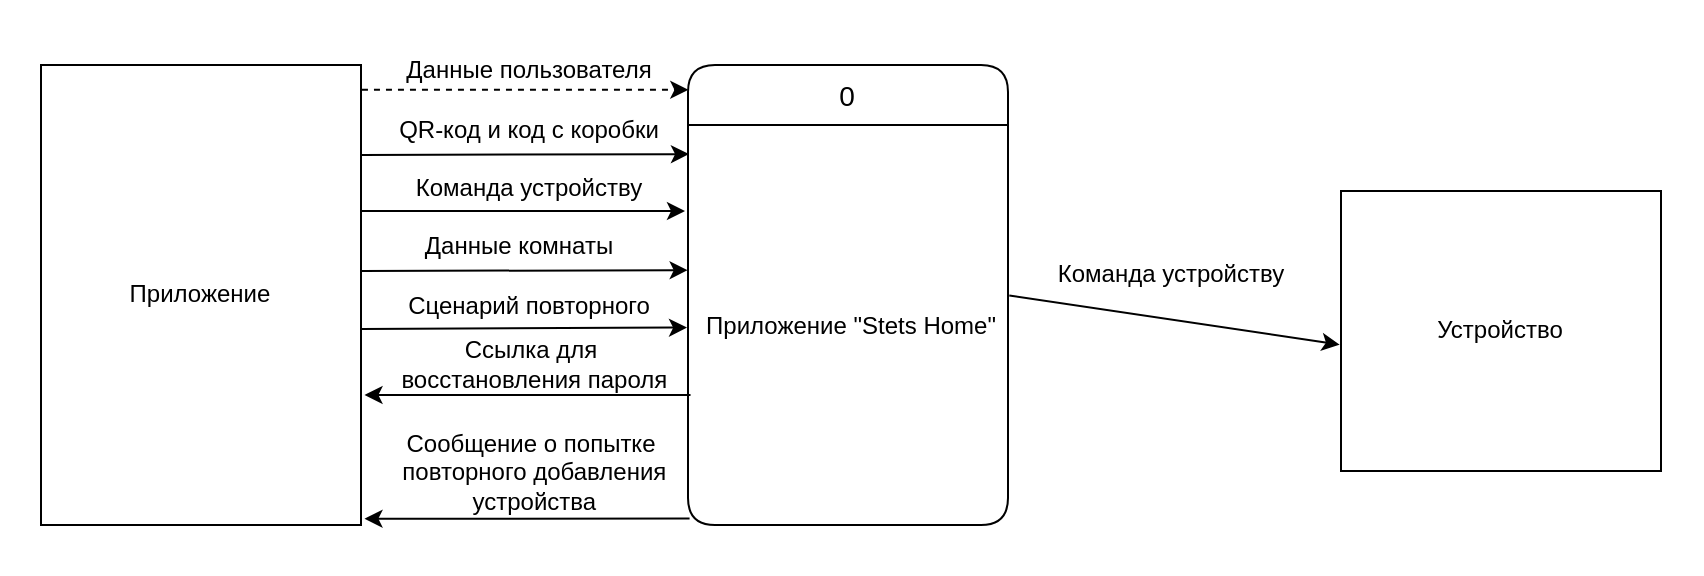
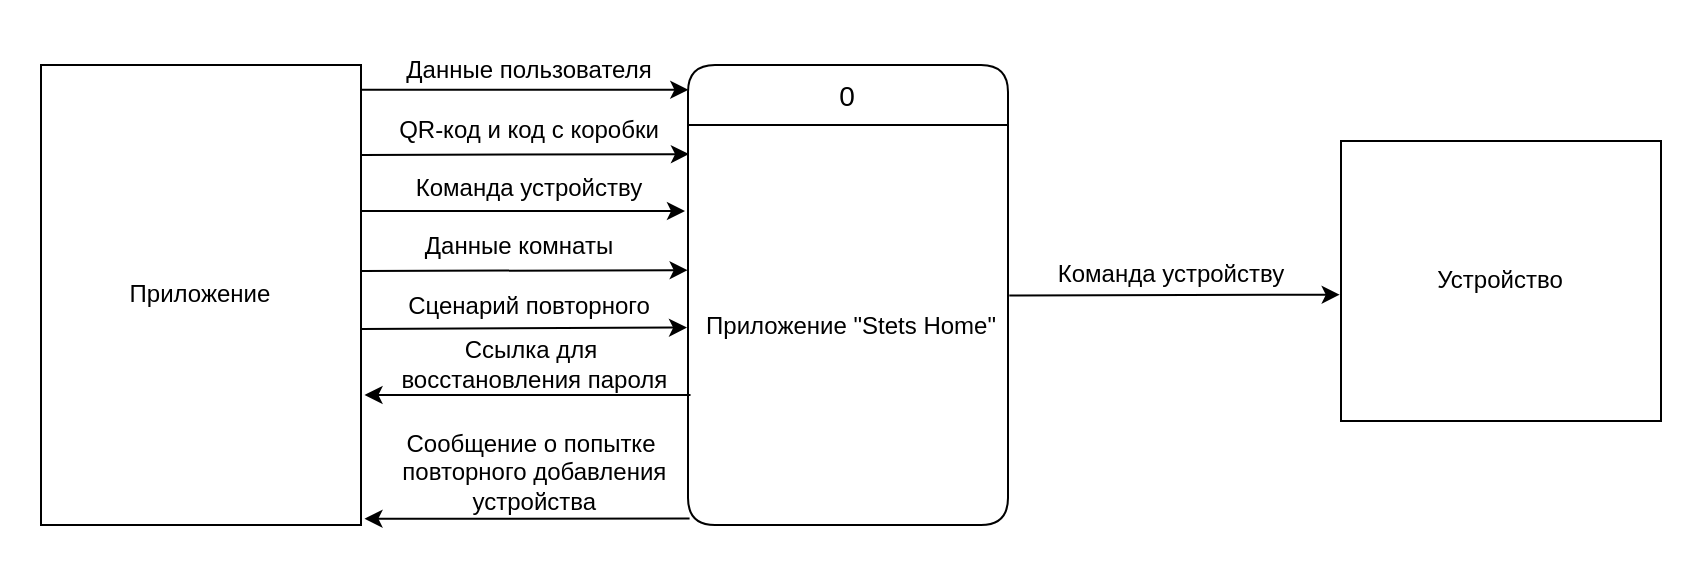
  <mxCell id="0" />
  <mxCell id="1" parent="0" />
  <mxCell id="2" value="0" style="swimlane;childLayout=stackLayout;horizontal=1;startSize=30;horizontalStack=0;rounded=1;fontSize=14;fontStyle=0;strokeWidth=1;resizeParent=0;resizeLast=1;shadow=0;dashed=0;align=center;fillColor=#FFFFFF;" vertex="1" parent="1"><mxGeometry x="343.5" y="32" width="160" height="230" as="geometry" /></mxCell>
  <mxCell id="3" value="Приложение &quot;Stets Home&quot;" style="align=center;strokeColor=none;fillColor=none;spacingLeft=4;fontSize=12;verticalAlign=middle;resizable=0;rotatable=0;part=1;" vertex="1" parent="2"><mxGeometry y="30" width="160" height="200" as="geometry" /></mxCell>
  <mxCell id="4" value="Приложение" style="html=1;dashed=0;whiteSpace=wrap;" vertex="1" parent="1"><mxGeometry x="20" y="32" width="160" height="230" as="geometry" /></mxCell>
- <mxCell id="5" value="Устройство" style="html=1;dashed=0;whiteSpace=wrap;" vertex="1" parent="1"><mxGeometry x="670" y="95" width="160" height="140" as="geometry" /></mxCell>
- <mxCell id="6" value="" style="endArrow=classic;html=1;rounded=0;exitX=1.003;exitY=0.054;exitDx=0;exitDy=0;exitPerimeter=0;entryX=0.001;entryY=0.054;entryDx=0;entryDy=0;entryPerimeter=0;dashed=1;" edge="1" parent="1" source="4" target="2"><mxGeometry width="50" height="50" relative="1" as="geometry"><mxPoint x="340" y="122" as="sourcePoint" /><mxPoint x="390" y="72" as="targetPoint" /></mxGeometry></mxCell>
+ <mxCell id="5" value="Устройство" style="html=1;dashed=0;whiteSpace=wrap;" vertex="1" parent="1"><mxGeometry x="670" y="70" width="160" height="140" as="geometry" /></mxCell>
+ <mxCell id="6" value="" style="endArrow=classic;html=1;rounded=0;exitX=1.003;exitY=0.054;exitDx=0;exitDy=0;exitPerimeter=0;entryX=0.001;entryY=0.054;entryDx=0;entryDy=0;entryPerimeter=0;" edge="1" parent="1" source="4" target="2"><mxGeometry width="50" height="50" relative="1" as="geometry"><mxPoint x="340" y="122" as="sourcePoint" /><mxPoint x="390" y="72" as="targetPoint" /></mxGeometry></mxCell>
  <mxCell id="7" value="Данные пользователя" style="text;html=1;align=center;verticalAlign=middle;resizable=0;points=[];autosize=1;strokeColor=none;fillColor=none;" vertex="1" parent="1"><mxGeometry x="188.5" y="20" width="150" height="30" as="geometry" /></mxCell>
  <mxCell id="8" value="" style="endArrow=classic;html=1;rounded=0;entryX=0.003;entryY=0.105;entryDx=0;entryDy=0;entryPerimeter=0;" edge="1" parent="1"><mxGeometry width="50" height="50" relative="1" as="geometry"><mxPoint x="180" y="77" as="sourcePoint" /><mxPoint x="343.98" y="76.55" as="targetPoint" /></mxGeometry></mxCell>
  <mxCell id="9" value="QR-код и код с коробки" style="text;html=1;align=center;verticalAlign=middle;resizable=0;points=[];autosize=1;strokeColor=none;fillColor=none;" vertex="1" parent="1"><mxGeometry x="188.5" y="50" width="150" height="30" as="geometry" /></mxCell>
  <mxCell id="10" value="" style="endArrow=classic;html=1;rounded=0;exitX=1;exitY=0.5;exitDx=0;exitDy=0;" edge="1" parent="1"><mxGeometry width="50" height="50" relative="1" as="geometry"><mxPoint x="180" y="105" as="sourcePoint" /><mxPoint x="342" y="105" as="targetPoint" /></mxGeometry></mxCell>
  <mxCell id="11" value="Команда устройству" style="text;html=1;align=center;verticalAlign=middle;resizable=0;points=[];autosize=1;strokeColor=none;fillColor=none;" vertex="1" parent="1"><mxGeometry x="193.5" y="79" width="140" height="30" as="geometry" /></mxCell>
  <mxCell id="12" value="" style="endArrow=classic;html=1;rounded=0;exitX=1;exitY=0.75;exitDx=0;exitDy=0;entryX=-0.001;entryY=0.662;entryDx=0;entryDy=0;entryPerimeter=0;" edge="1" parent="1"><mxGeometry width="50" height="50" relative="1" as="geometry"><mxPoint x="180" y="135" as="sourcePoint" /><mxPoint x="343.34" y="134.58" as="targetPoint" /></mxGeometry></mxCell>
  <mxCell id="13" value="Данные комнаты" style="text;html=1;align=center;verticalAlign=middle;resizable=0;points=[];autosize=1;strokeColor=none;fillColor=none;" vertex="1" parent="1"><mxGeometry x="198.5" y="108" width="120" height="30" as="geometry" /></mxCell>
  <mxCell id="14" value="" style="endArrow=classic;html=1;rounded=0;entryX=0.986;entryY=0.032;entryDx=0;entryDy=0;entryPerimeter=0;" edge="1" parent="1" target="19"><mxGeometry width="50" height="50" relative="1" as="geometry"><mxPoint x="180" y="164" as="sourcePoint" /><mxPoint x="340" y="145" as="targetPoint" /></mxGeometry></mxCell>
  <mxCell id="15" value="Сценарий повторного" style="text;html=1;align=center;verticalAlign=middle;resizable=0;points=[];autosize=1;strokeColor=none;fillColor=none;" vertex="1" parent="1"><mxGeometry x="178.5" y="138" width="170" height="30" as="geometry" /></mxCell>
  <mxCell id="16" value="" style="endArrow=classic;html=1;rounded=0;entryX=-0.004;entryY=0.549;entryDx=0;entryDy=0;entryPerimeter=0;exitX=1.004;exitY=0.426;exitDx=0;exitDy=0;exitPerimeter=0;" edge="1" parent="1" source="3" target="5"><mxGeometry width="50" height="50" relative="1" as="geometry"><mxPoint x="505" y="102" as="sourcePoint" /><mxPoint x="660" y="212" as="targetPoint" /></mxGeometry></mxCell>
  <mxCell id="17" value="Команда устройству" style="text;html=1;align=center;verticalAlign=middle;resizable=0;points=[];autosize=1;strokeColor=none;fillColor=none;" vertex="1" parent="1"><mxGeometry x="515" y="122" width="140" height="30" as="geometry" /></mxCell>
  <mxCell id="18" value="" style="endArrow=classic;html=1;rounded=0;entryX=1;entryY=0.663;entryDx=0;entryDy=0;entryPerimeter=0;exitX=-0.006;exitY=0.571;exitDx=0;exitDy=0;exitPerimeter=0;" edge="1" parent="1"><mxGeometry width="50" height="50" relative="1" as="geometry"><mxPoint x="344.75" y="197" as="sourcePoint" /><mxPoint x="181.75" y="197" as="targetPoint" /></mxGeometry></mxCell>
  <mxCell id="19" value="Ссылка для&lt;br&gt;&amp;nbsp;восстановления пароля" style="text;html=1;align=center;verticalAlign=middle;resizable=0;points=[];autosize=1;strokeColor=none;fillColor=none;" vertex="1" parent="1"><mxGeometry x="185.25" y="162" width="160" height="40" as="geometry" /></mxCell>
  <mxCell id="20" value="" style="endArrow=classic;html=1;rounded=0;entryX=1;entryY=0.663;entryDx=0;entryDy=0;entryPerimeter=0;exitX=-0.006;exitY=0.571;exitDx=0;exitDy=0;exitPerimeter=0;" edge="1" parent="1"><mxGeometry width="50" height="50" relative="1" as="geometry"><mxPoint x="344.29" y="258.81" as="sourcePoint" /><mxPoint x="181.75" y="258.82" as="targetPoint" /></mxGeometry></mxCell>
  <mxCell id="21" value="Сообщение о попытке&lt;br&gt;&amp;nbsp;повторного добавления&lt;br&gt;&amp;nbsp;устройства" style="text;html=1;align=center;verticalAlign=middle;resizable=0;points=[];autosize=1;strokeColor=none;fillColor=none;" vertex="1" parent="1"><mxGeometry x="185.25" y="206" width="160" height="60" as="geometry" /></mxCell>
